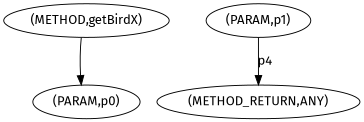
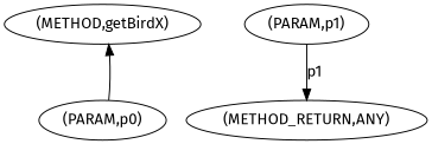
  digraph {
    fontname="Fira Sans"
    node [fontname="Fira Sans"]
    edge [fontname="Fira Sans"]
    n1 [label=<(METHOD,getBirdX)>]
    n2 [label=<(PARAM,p0)>]
    n3 [label=<(PARAM,p1)>]
    n4 [label=<(METHOD_RETURN,ANY)>]
-   n1 -> n2
-   n3 -> n4 [label=p4]
+   n2 -> n1
+   n3 -> n4 [label=p1]
  }
